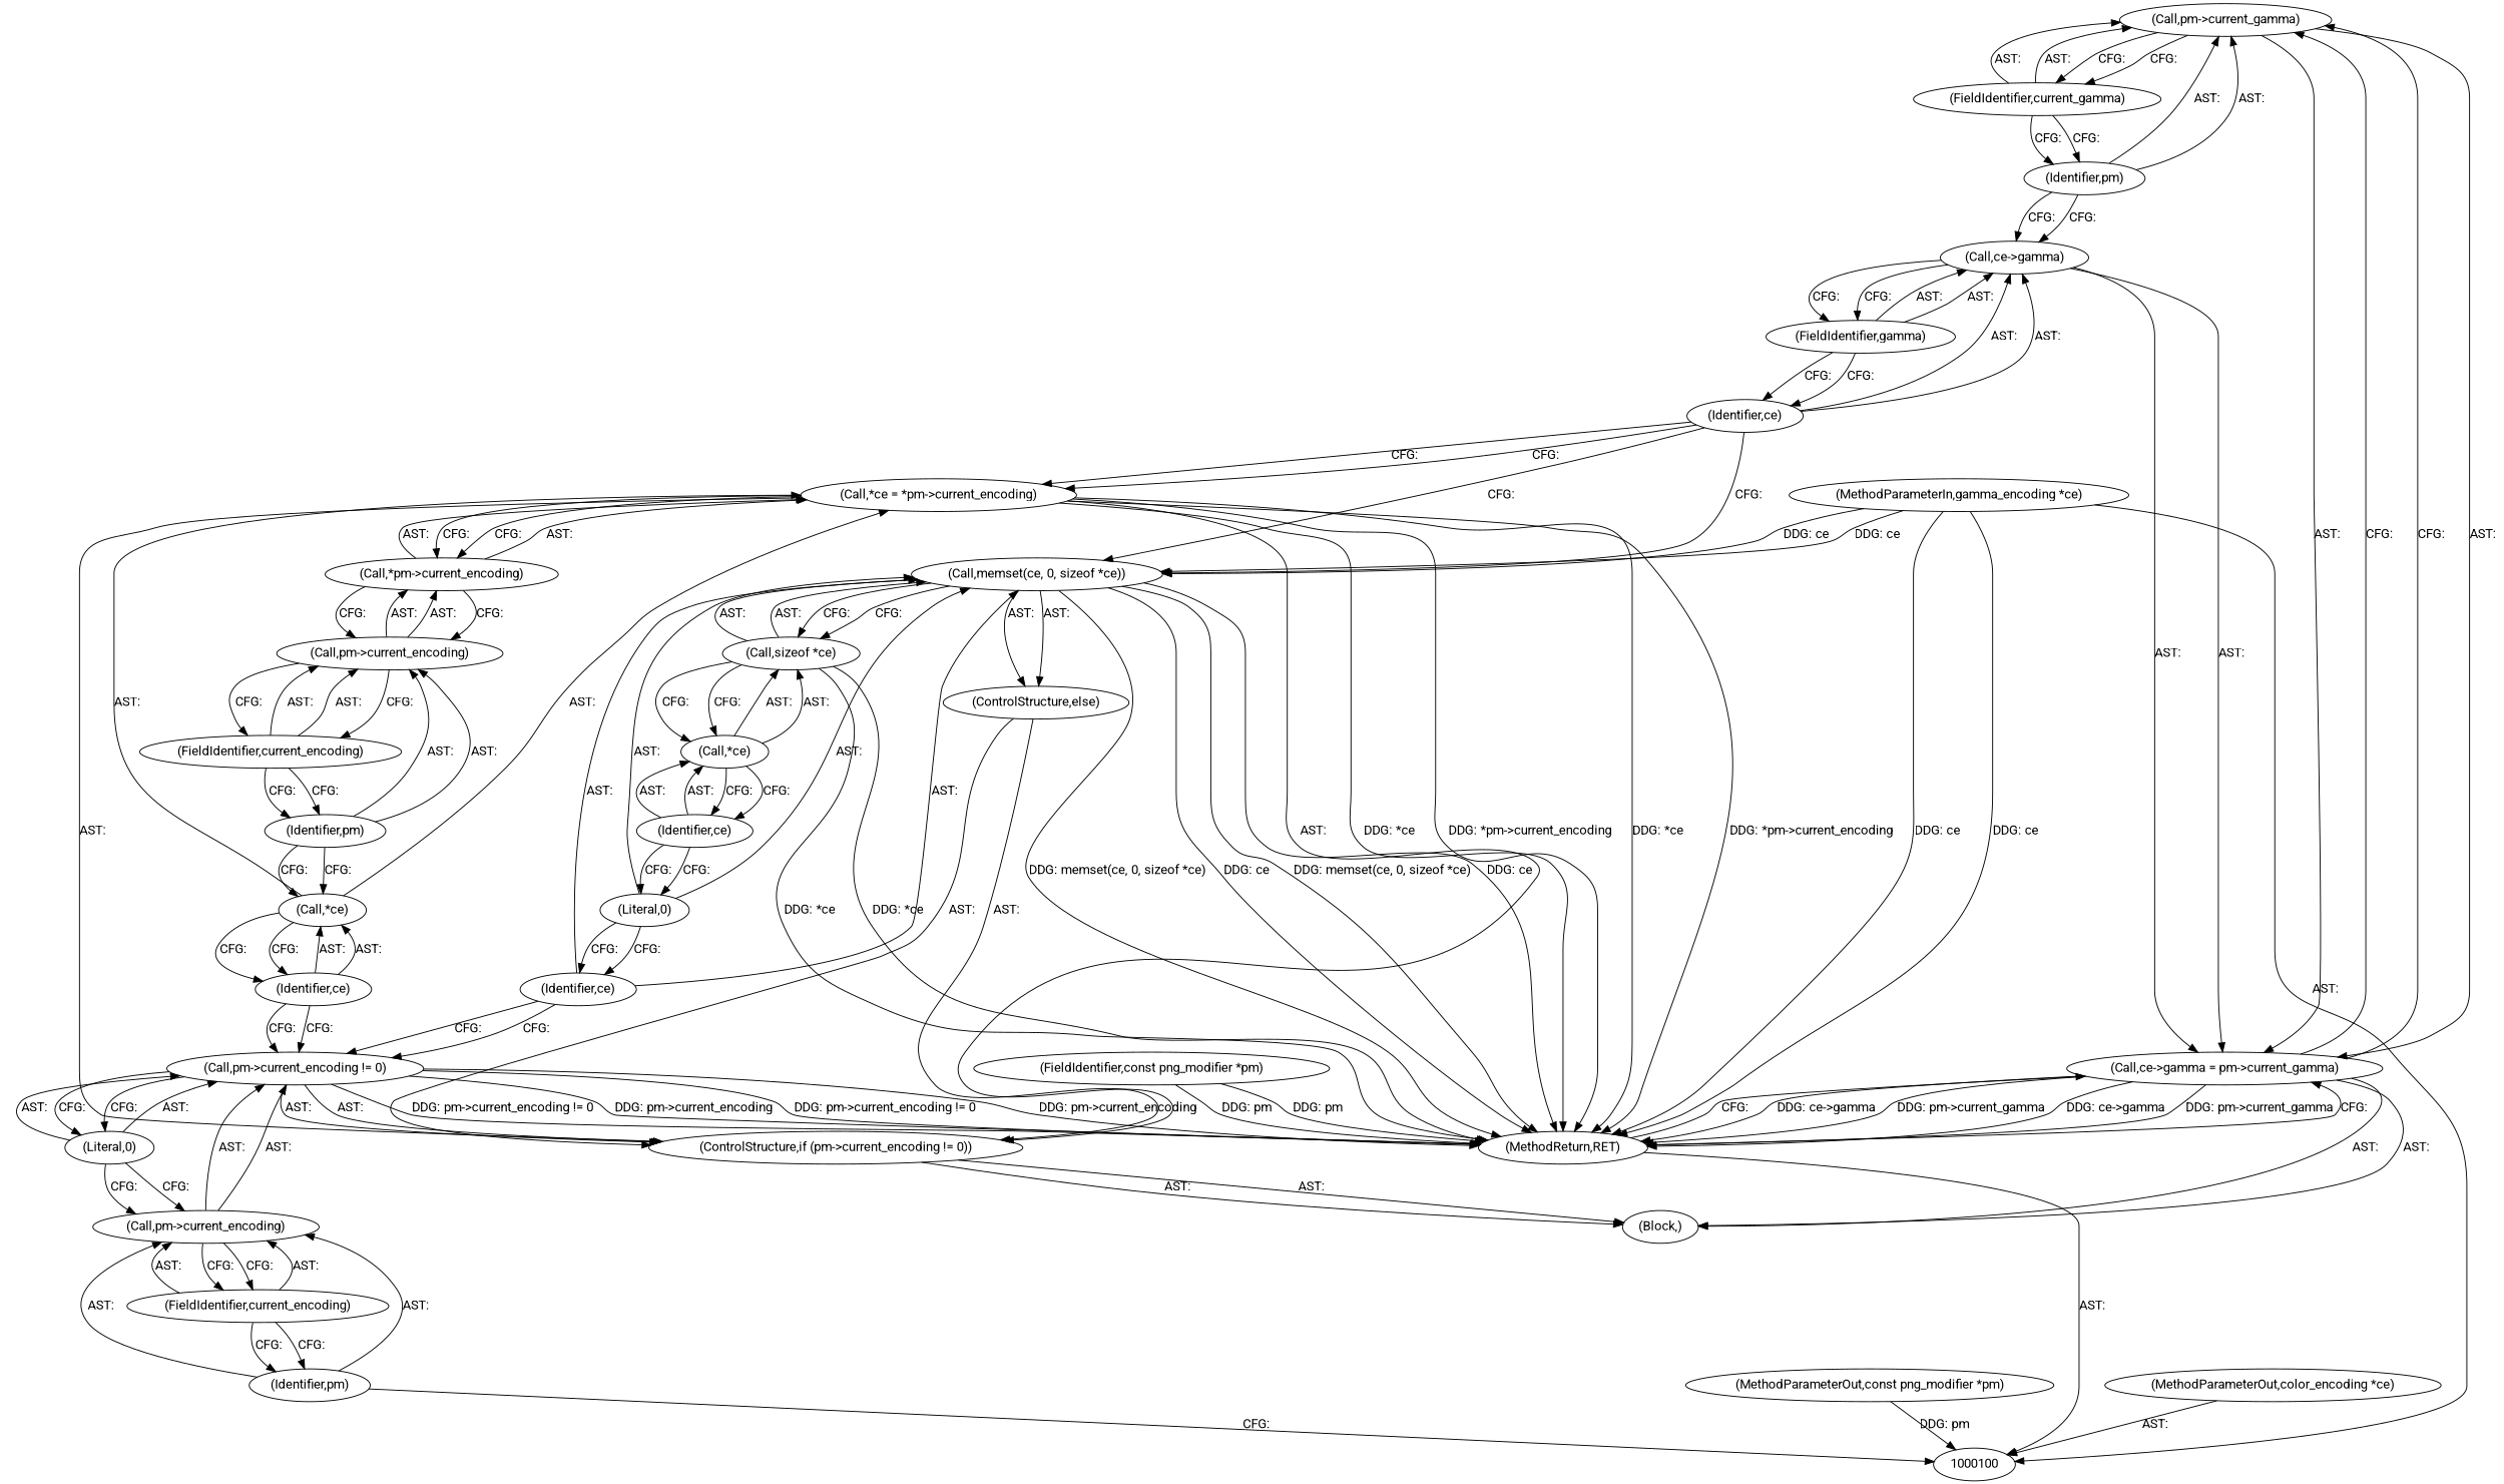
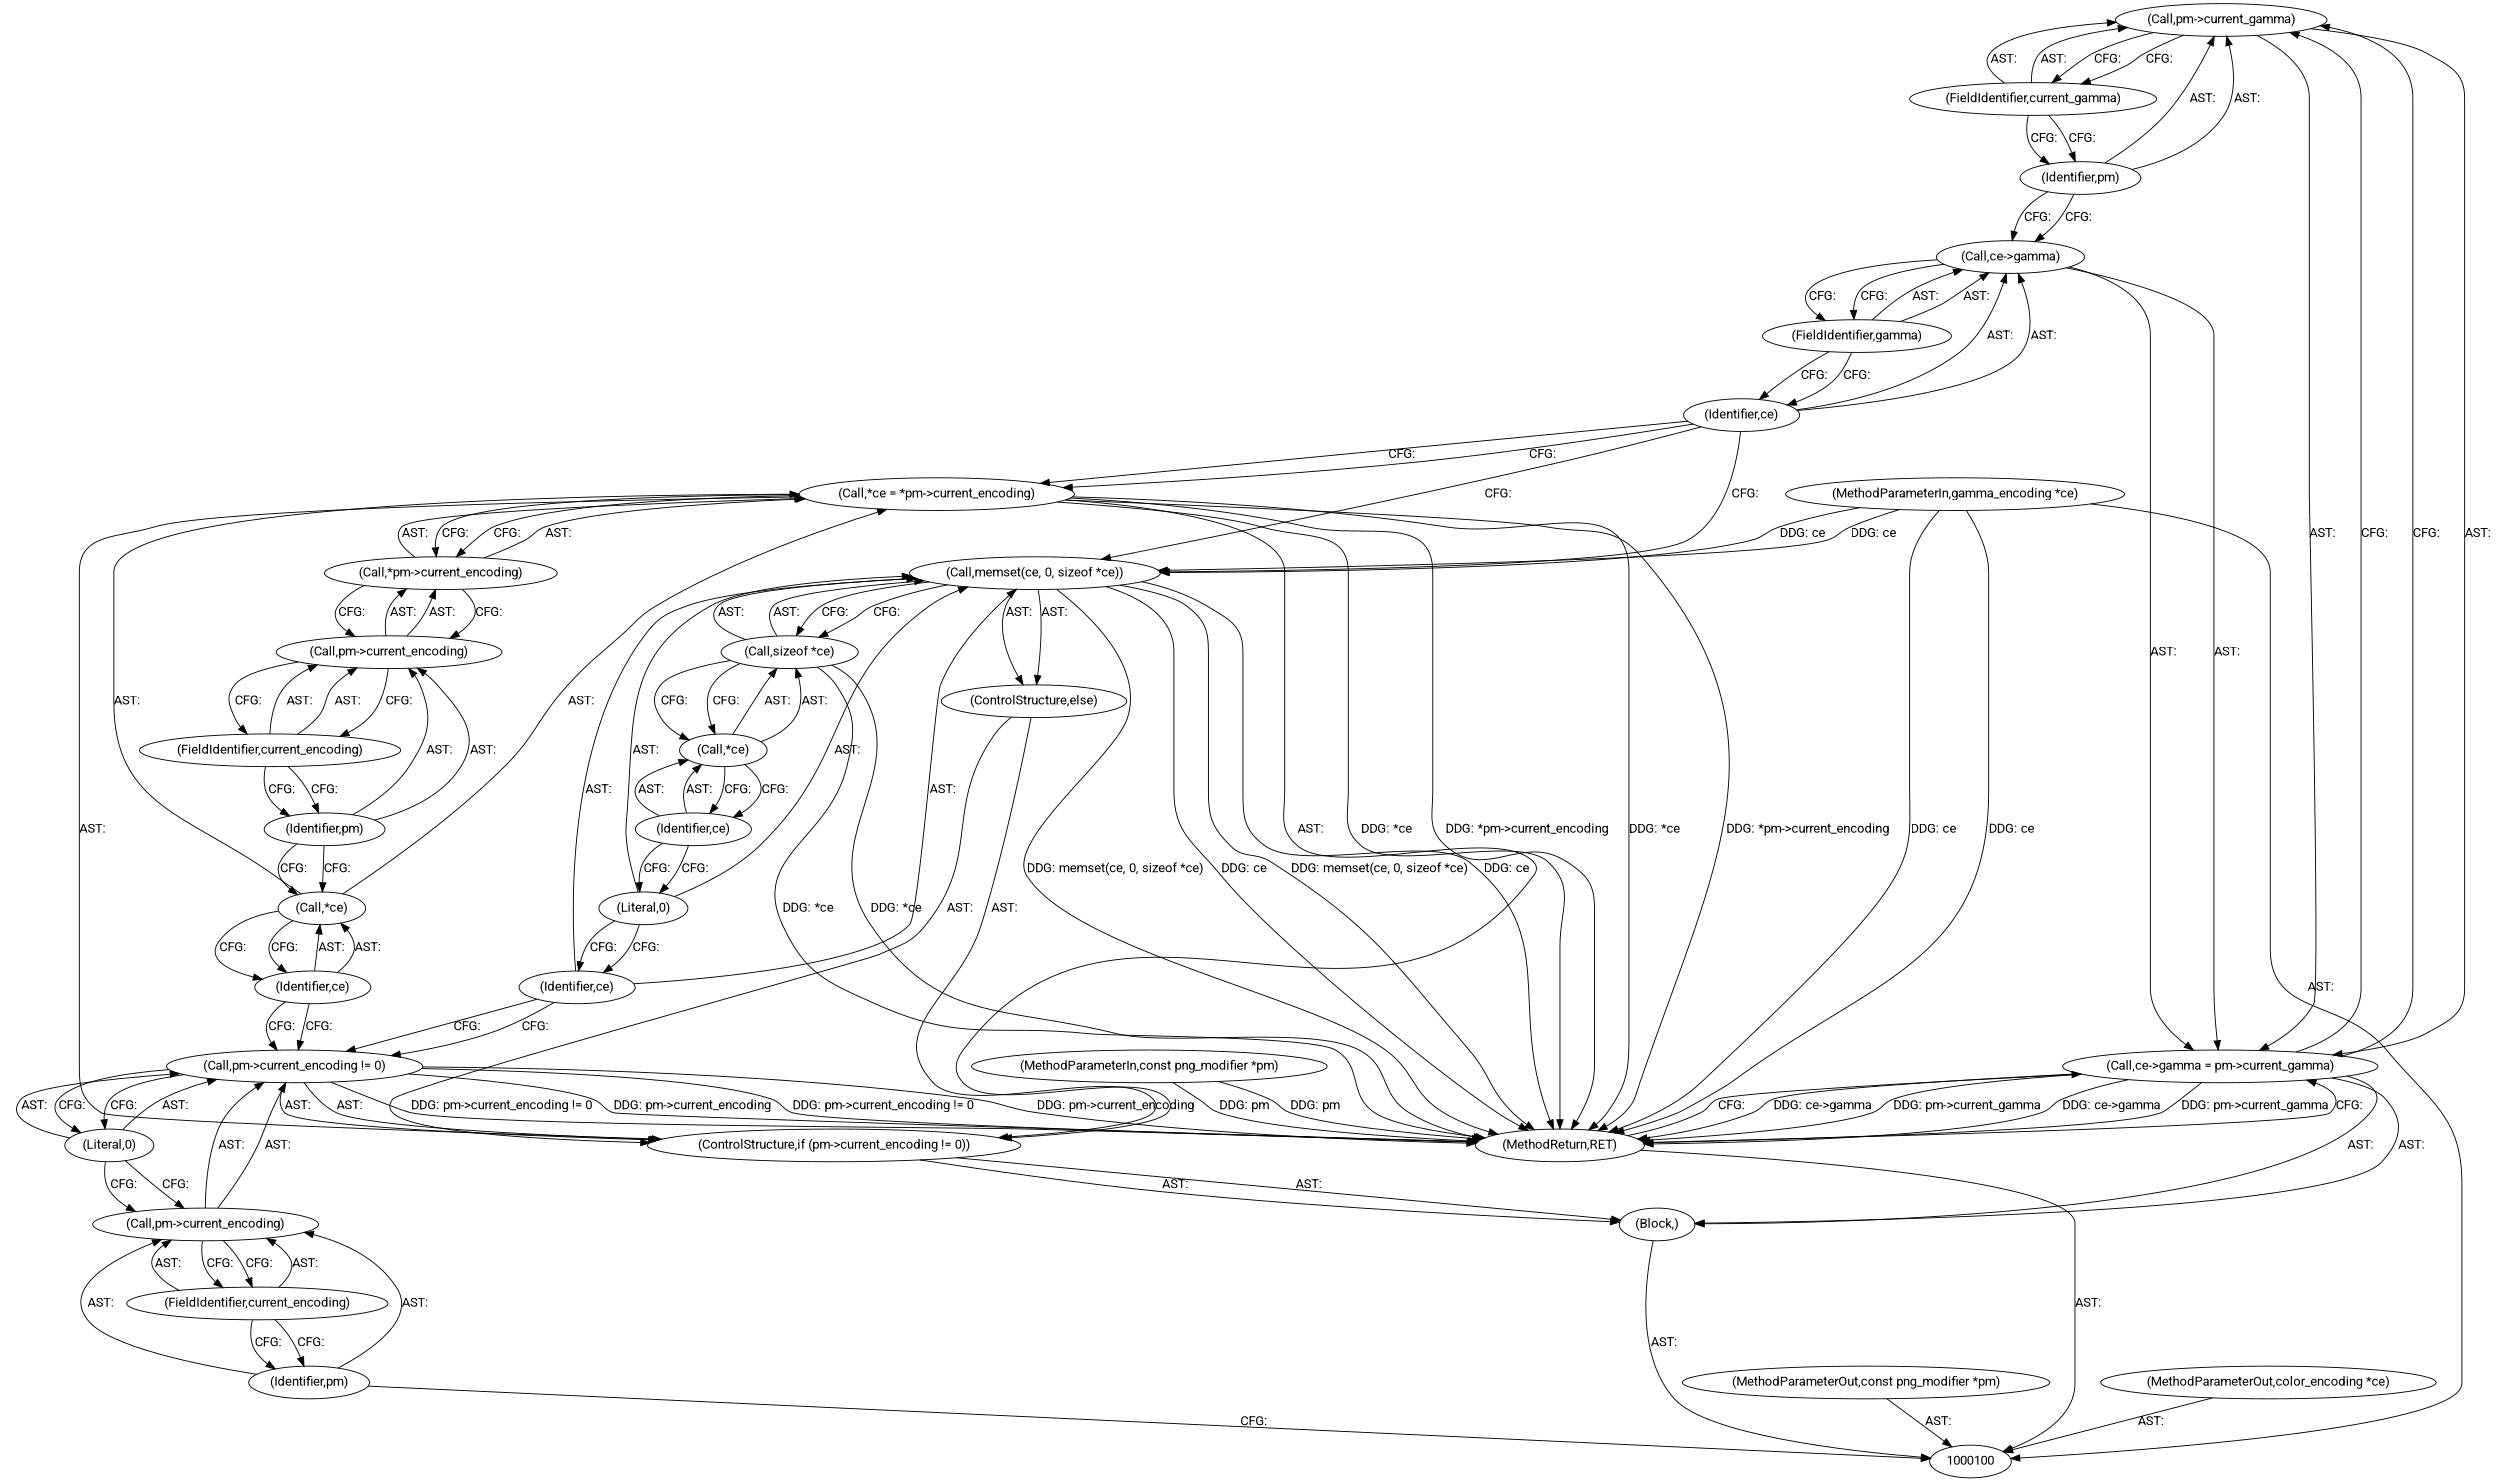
  digraph {
    fontname=Roboto
    node [fontname=Roboto]
    edge [fontname=Roboto]
    n1 [label="(Call,pm->current_gamma)"]
    n2 [label="(FieldIdentifier,current_gamma)"]
    n3 [label="(Call,ce->gamma = pm->current_gamma)"]
    n4 [label="(Identifier,pm)"]
    n5 [label="(MethodReturn,RET)"]
    n6 [label="(Block,)"]
    n7 [label="(Call,ce->gamma)"]
    n8 [label="(FieldIdentifier,gamma)"]
    1000100
    n10 [label="(Identifier,ce)"]
    n11 [label="(Call,*ce = *pm->current_encoding)"]
    n12 [label="(Call,memset(ce, 0, sizeof *ce))"]
    n13 [label="(ControlStructure,if (pm->current_encoding != 0))"]
    n14 [label="(Call,*pm->current_encoding)"]
    n15 [label="(ControlStructure,else)"]
    n16 [label="(Call,sizeof *ce)"]
-   n17 [label="(FieldIdentifier,const png_modifier *pm)"]
+   n17 [label="(MethodParameterIn,const png_modifier *pm)"]
    n18 [label="(MethodParameterOut,const png_modifier *pm)"]
    n19 [label="(MethodParameterIn,gamma_encoding *ce)"]
    n20 [label="(MethodParameterOut,color_encoding *ce)"]
    n21 [label="(FieldIdentifier,current_encoding)"]
    n22 [label="(Call,pm->current_encoding)"]
    n23 [label="(Identifier,pm)"]
    n24 [label="(Call,pm->current_encoding != 0)"]
    n25 [label="(Literal,0)"]
    n26 [label="(Call,pm->current_encoding)"]
    n27 [label="(FieldIdentifier,current_encoding)"]
    n28 [label="(Identifier,pm)"]
    n29 [label="(Call,*ce)"]
    n30 [label="(Identifier,ce)"]
    n31 [label="(Identifier,ce)"]
    n32 [label="(Literal,0)"]
    n33 [label="(Call,*ce)"]
    n34 [label="(Identifier,ce)"]
    n1 -> n2 [label="CFG: "]
    n1 -> n2 [label="CFG: "]
    n1 -> n3 [label="AST: "]
    n1 -> n3 [label="AST: "]
    n2 -> n1 [label="AST: "]
    n2 -> n1 [label="AST: "]
    n2 -> n4 [label="CFG: "]
    n2 -> n4 [label="CFG: "]
    n3 -> n1 [label="CFG: "]
    n3 -> n1 [label="CFG: "]
    n3 -> n5 [label="DDG: ce->gamma"]
    n3 -> n5 [label="DDG: pm->current_gamma"]
    n3 -> n5 [label="DDG: ce->gamma"]
    n3 -> n5 [label="DDG: pm->current_gamma"]
    n3 -> n6 [label="AST: "]
    n3 -> n6 [label="AST: "]
    n4 -> n1 [label="AST: "]
    n4 -> n1 [label="AST: "]
    n4 -> n7 [label="CFG: "]
    n4 -> n7 [label="CFG: "]
    n5 -> n3 [label="CFG: "]
    n5 -> n3 [label="CFG: "]
    n5 -> 1000100 [label="AST: "]
+   n6 -> 1000100 [label="AST: "]
    n7 -> n3 [label="AST: "]
    n7 -> n3 [label="AST: "]
    n7 -> n8 [label="CFG: "]
    n7 -> n8 [label="CFG: "]
    n8 -> n7 [label="AST: "]
    n8 -> n7 [label="AST: "]
    n8 -> n10 [label="CFG: "]
    n8 -> n10 [label="CFG: "]
    n10 -> n7 [label="AST: "]
    n10 -> n7 [label="AST: "]
    n10 -> n11 [label="CFG: "]
    n10 -> n11 [label="CFG: "]
    n10 -> n12 [label="CFG: "]
    n10 -> n12 [label="CFG: "]
    n11 -> n5 [label="DDG: *ce"]
    n11 -> n5 [label="DDG: *pm->current_encoding"]
    n11 -> n5 [label="DDG: *ce"]
    n11 -> n5 [label="DDG: *pm->current_encoding"]
    n11 -> n13 [label="AST: "]
    n11 -> n13 [label="AST: "]
    n11 -> n14 [label="CFG: "]
    n11 -> n14 [label="CFG: "]
    n12 -> n5 [label="DDG: memset(ce, 0, sizeof *ce)"]
    n12 -> n5 [label="DDG: ce"]
    n12 -> n5 [label="DDG: memset(ce, 0, sizeof *ce)"]
    n12 -> n5 [label="DDG: ce"]
    n12 -> n15 [label="AST: "]
    n12 -> n15 [label="AST: "]
    n12 -> n16 [label="CFG: "]
    n12 -> n16 [label="CFG: "]
    n13 -> n6 [label="AST: "]
    n13 -> n6 [label="AST: "]
    n14 -> n11 [label="AST: "]
    n14 -> n11 [label="AST: "]
    n14 -> n26 [label="CFG: "]
    n14 -> n26 [label="CFG: "]
    n15 -> n13 [label="AST: "]
    n15 -> n13 [label="AST: "]
    n16 -> n5 [label="DDG: *ce"]
    n16 -> n5 [label="DDG: *ce"]
    n16 -> n12 [label="AST: "]
    n16 -> n12 [label="AST: "]
    n16 -> n33 [label="CFG: "]
    n16 -> n33 [label="CFG: "]
    n17 -> n5 [label="DDG: pm"]
    n17 -> n5 [label="DDG: pm"]
-   n18 -> 1000100 [label="DDG: pm"]
+   n18 -> 1000100 [label="AST: "]
    n19 -> n5 [label="DDG: ce"]
    n19 -> n5 [label="DDG: ce"]
    n19 -> 1000100 [label="AST: "]
    n19 -> n12 [label="DDG: ce"]
    n19 -> n12 [label="DDG: ce"]
    n20 -> 1000100 [label="AST: "]
    n21 -> n22 [label="AST: "]
    n21 -> n22 [label="AST: "]
    n21 -> n23 [label="CFG: "]
    n21 -> n23 [label="CFG: "]
    n22 -> n21 [label="CFG: "]
    n22 -> n21 [label="CFG: "]
    n22 -> n24 [label="AST: "]
    n22 -> n24 [label="AST: "]
    n23 -> 1000100 [label="CFG: "]
    n23 -> n22 [label="AST: "]
    n23 -> n22 [label="AST: "]
    n24 -> n5 [label="DDG: pm->current_encoding != 0"]
    n24 -> n5 [label="DDG: pm->current_encoding"]
    n24 -> n5 [label="DDG: pm->current_encoding != 0"]
    n24 -> n5 [label="DDG: pm->current_encoding"]
    n24 -> n13 [label="AST: "]
    n24 -> n13 [label="AST: "]
    n24 -> n25 [label="CFG: "]
    n24 -> n25 [label="CFG: "]
    n25 -> n22 [label="CFG: "]
    n25 -> n22 [label="CFG: "]
    n25 -> n24 [label="AST: "]
    n25 -> n24 [label="AST: "]
    n26 -> n14 [label="AST: "]
    n26 -> n14 [label="AST: "]
    n26 -> n27 [label="CFG: "]
    n26 -> n27 [label="CFG: "]
    n27 -> n26 [label="AST: "]
    n27 -> n26 [label="AST: "]
    n27 -> n28 [label="CFG: "]
    n27 -> n28 [label="CFG: "]
    n28 -> n26 [label="AST: "]
    n28 -> n26 [label="AST: "]
    n28 -> n29 [label="CFG: "]
    n28 -> n29 [label="CFG: "]
    n29 -> n11 [label="AST: "]
    n29 -> n11 [label="AST: "]
    n29 -> n30 [label="CFG: "]
    n29 -> n30 [label="CFG: "]
    n30 -> n24 [label="CFG: "]
    n30 -> n24 [label="CFG: "]
    n30 -> n29 [label="AST: "]
    n30 -> n29 [label="AST: "]
    n31 -> n12 [label="AST: "]
    n31 -> n12 [label="AST: "]
    n31 -> n24 [label="CFG: "]
    n31 -> n24 [label="CFG: "]
    n32 -> n12 [label="AST: "]
    n32 -> n12 [label="AST: "]
    n32 -> n31 [label="CFG: "]
    n32 -> n31 [label="CFG: "]
    n33 -> n16 [label="AST: "]
    n33 -> n16 [label="AST: "]
    n33 -> n34 [label="CFG: "]
    n33 -> n34 [label="CFG: "]
    n34 -> n32 [label="CFG: "]
    n34 -> n32 [label="CFG: "]
    n34 -> n33 [label="AST: "]
    n34 -> n33 [label="AST: "]
  }
